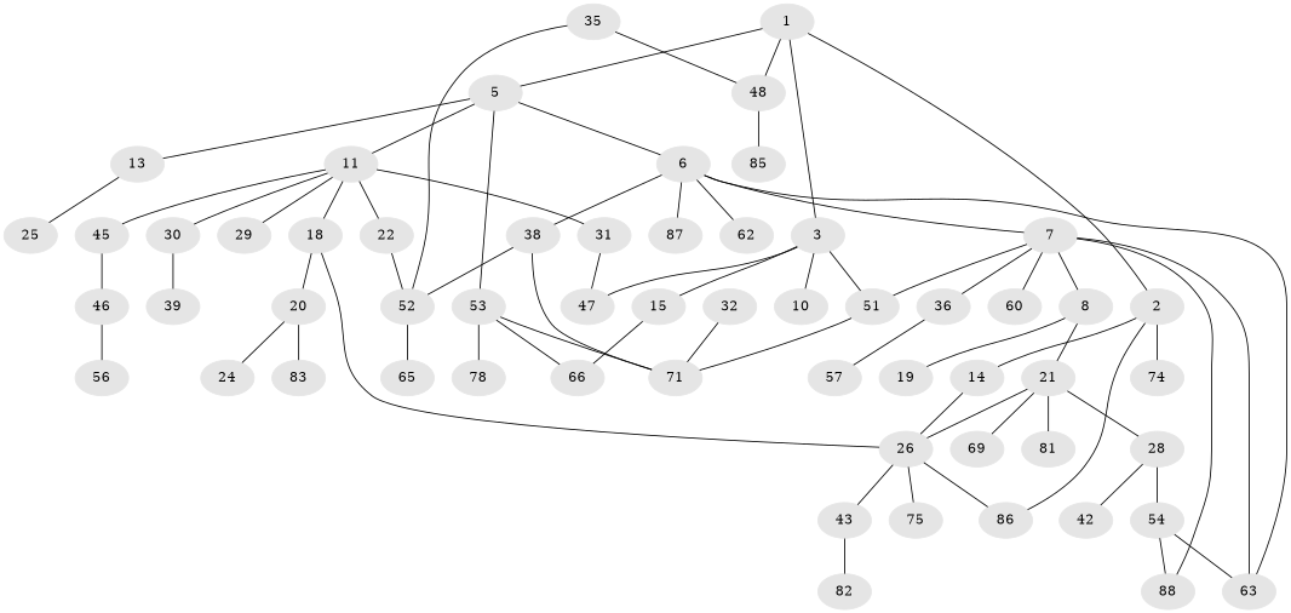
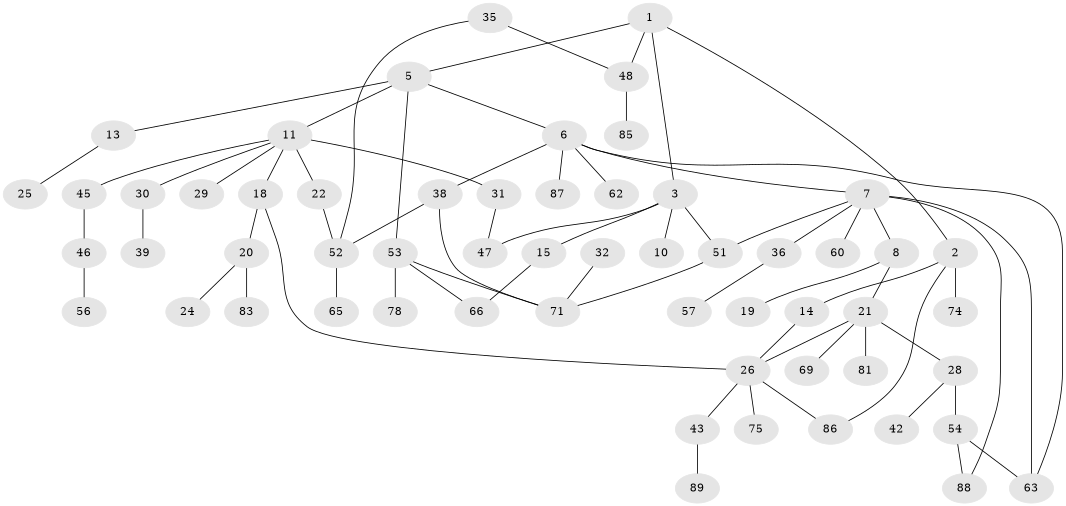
  graph {
    node [color=gray90 style=filled]
    1 [super="+4"]
    2 [super="+9"]
    3 [super="+23"]
    5
    48 [super="+50"]
    14 [super="+40"]
    74 [super="+80"]
    86
    10
    15
    47 [super="+55"]
    51
    6 [super="+41"]
    11 [super="+17"]
    13 [super="+16"]
    53 [super="+70"]
    85
    26 [super="+27"]
    66
    71 [super="+72"]
    7 [super="+12"]
    38
    62
    63 [super="+79"]
    87
    18
    22
    29 [super="+33"]
    30
    31 [super="+37"]
    45
    25
    78
    8
    36 [super="+76"]
    60 [super="+61"]
    88
    52 [super="+64"]
    19 [super="+34"]
    21 [super="+59"]
    57
    28
    69
    81
    20 [super="+77"]
    39 [super="+67"]
    46 [super="+68"]
    43
    75 [super="+84"]
    24 [super="+44"]
    83
    42
    54 [super="+73"]
    32 [super="+58"]
    65
    35 [super="+49"]
-   82
+   82 [label=89]
    56
    1 -- 2
    1 -- 3
    1 -- 5
    1 -- 48
    2 -- 14
    2 -- 74
    2 -- 86
    3 -- 10
    3 -- 15
    3 -- 47
    3 -- 51
    5 -- 6
    5 -- 11
    5 -- 13
    5 -- 53
    48 -- 85
    14 -- 26
    15 -- 66
    51 -- 71
    6 -- 7
    6 -- 38
    6 -- 62
    6 -- 63
    6 -- 87
    11 -- 18
    11 -- 22
    11 -- 29
    11 -- 30
    11 -- 31 [weight=2]
    11 -- 45
    13 -- 25
    53 -- 66
    53 -- 71
    53 -- 78
    26 -- 86
    26 -- 43
    26 -- 75
    7 -- 51
    7 -- 63 [weight=2]
    7 -- 8
    7 -- 36
    7 -- 60
    7 -- 88
    38 -- 71
    38 -- 52
    18 -- 26
    18 -- 20
    22 -- 52
    30 -- 39
    31 -- 47
    45 -- 46
    8 -- 19
    8 -- 21
    36 -- 57
    52 -- 65
    21 -- 26
    21 -- 28
    21 -- 69
    21 -- 81
    28 -- 42
    28 -- 54
    20 -- 24
    20 -- 83
    46 -- 56
    43 -- 82
    54 -- 63
    54 -- 88
    32 -- 71
    35 -- 48
    35 -- 52
  }
